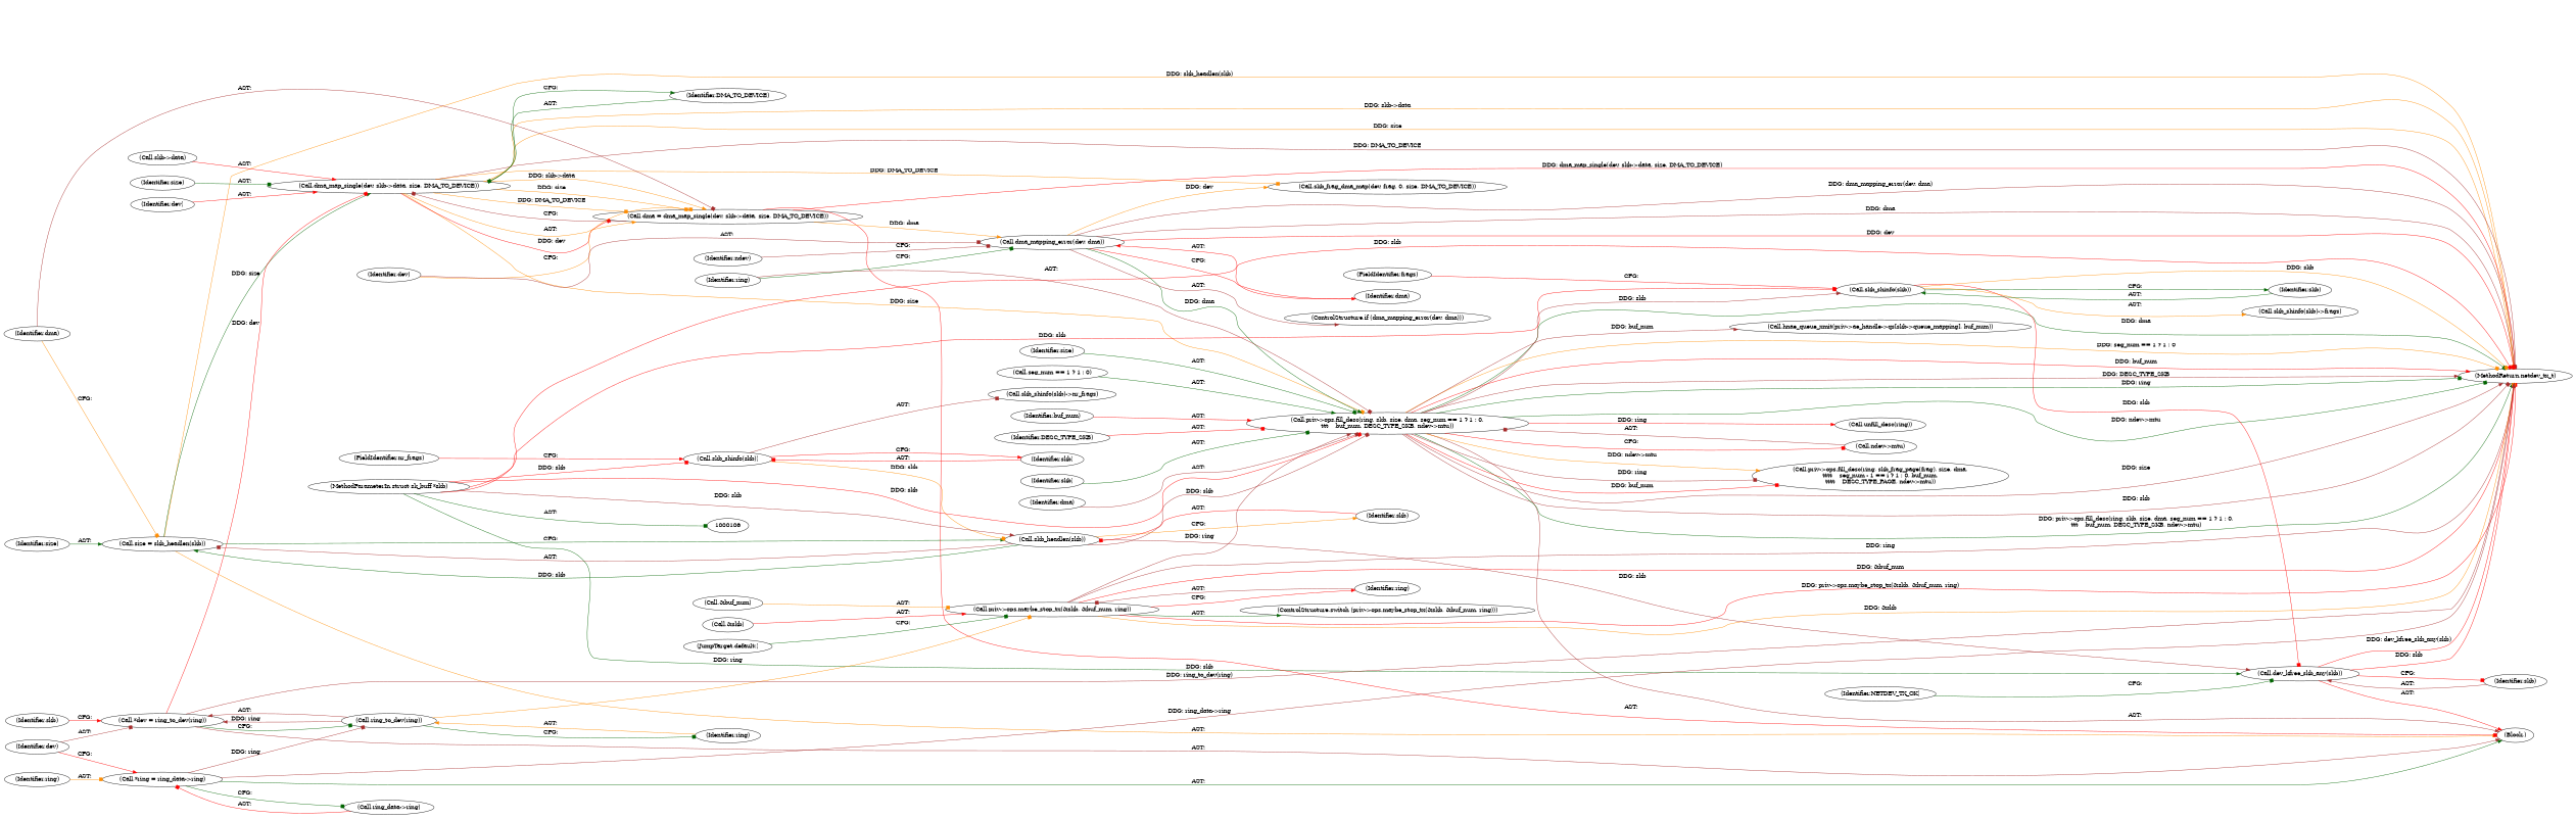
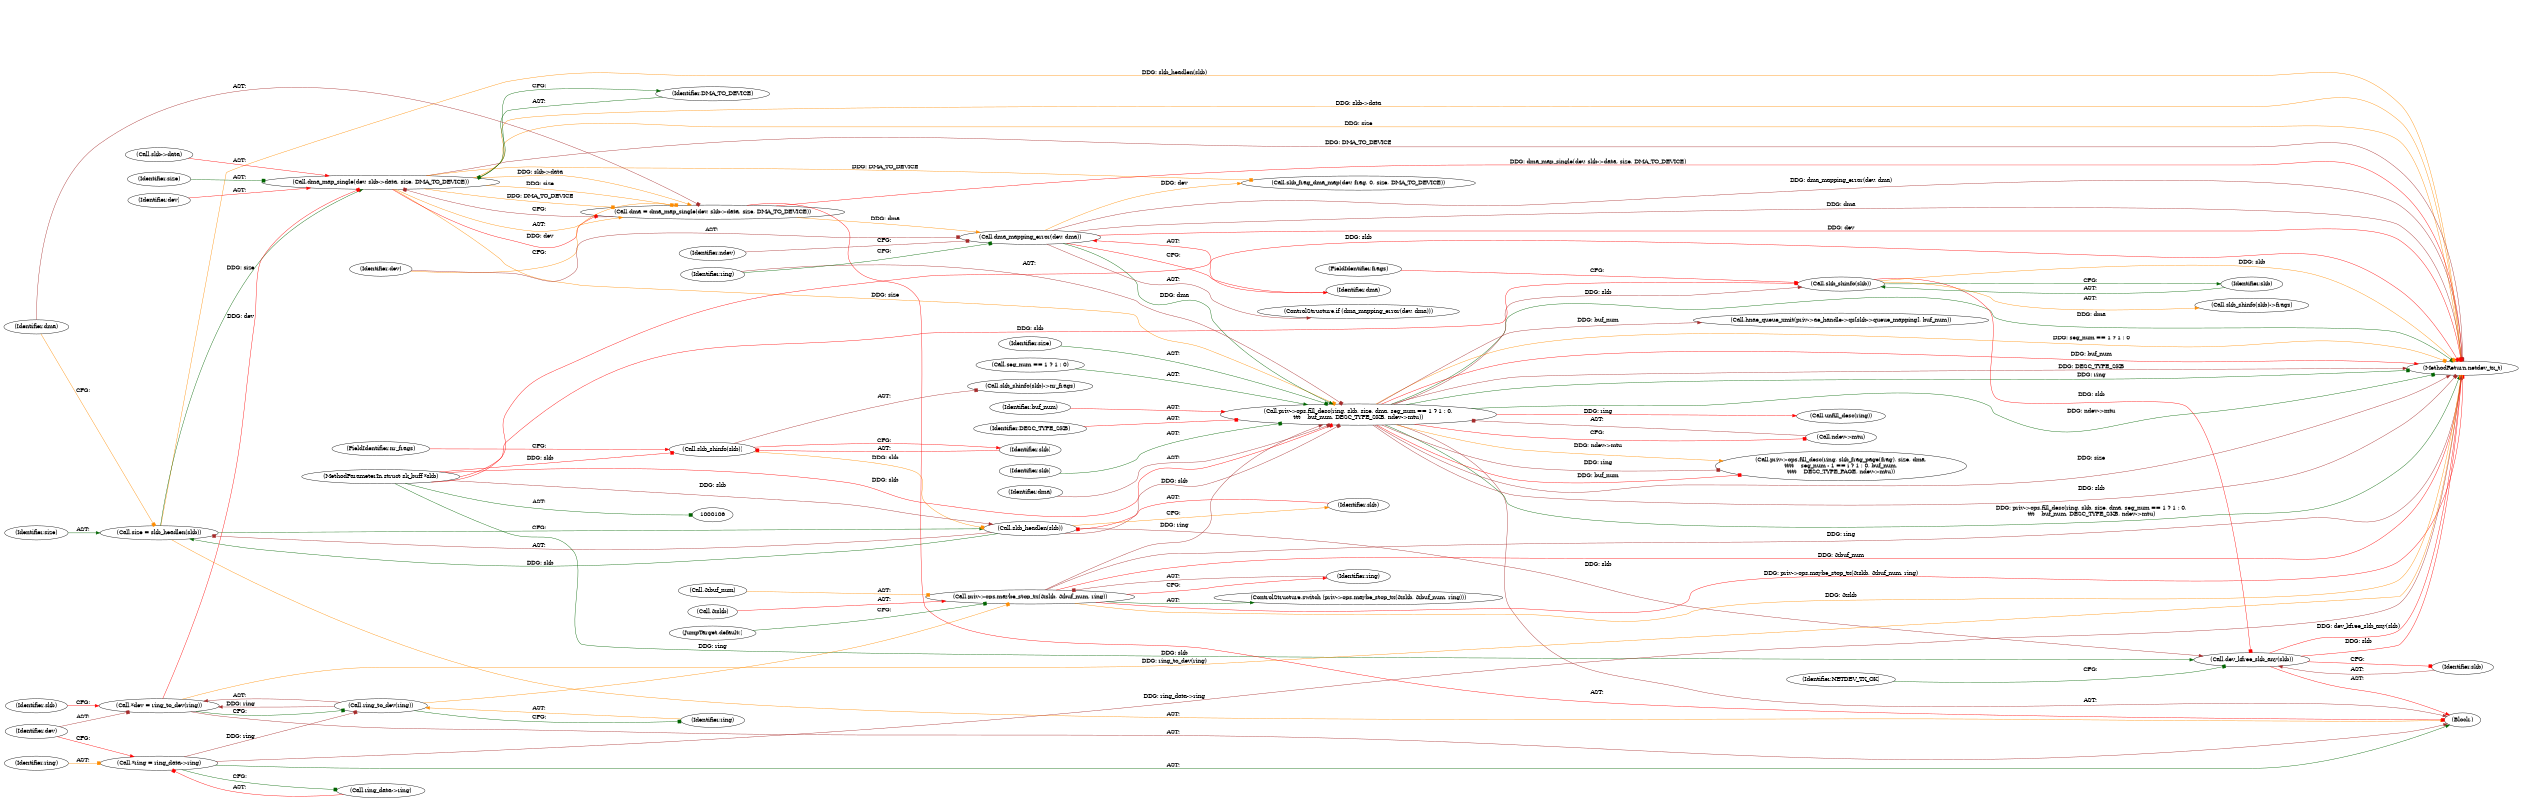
  digraph {
    rankdir=LR
    edge [arrowhead=box color=red]
    n1 [label="(Call,dev_kfree_skb_any(skb))"]
    n2 [label="(Identifier,skb)"]
    n3 [label="(Block,)"]
    n4 [label="(MethodReturn,netdev_tx_t)"]
    n5 [label="(Call,skb_headlen(skb))"]
    n6 [label="(Call,priv->ops.fill_desc(ring, skb, size, dma, seg_num == 1 ? 1 : 0,\n\t\t\t    buf_num, DESC_TYPE_SKB, ndev->mtu))"]
    n7 [label="(Call,size = skb_headlen(skb))"]
    n8 [label="(Identifier,skb)"]
    n9 [label="(Call,skb_shinfo(skb))"]
    n10 [label="(Call,priv->ops.fill_desc(ring, skb_frag_page(frag), size, dma,\n\t\t\t\t    seg_num - 1 == i ? 1 : 0, buf_num,\n\t\t\t\t    DESC_TYPE_PAGE, ndev->mtu))"]
    n11 [label="(Call,hnae_queue_xmit(priv->ae_handle->qs[skb->queue_mapping], buf_num))"]
    n12 [label="(Call,unfill_desc(ring))"]
    n13 [label="(Call,ndev->mtu)"]
    n14 [label="(Call,dma_map_single(dev, skb->data, size, DMA_TO_DEVICE))"]
    n15 [label="(Call,skb_shinfo(skb))"]
    n16 [label="(Call,skb_shinfo(skb)->nr_frags)"]
    n17 [label="(Identifier,skb)"]
    n18 [label="(MethodParameterIn,struct sk_buff *skb)"]
    1000106
    n20 [label="(Identifier,skb)"]
    n21 [label="(Call,skb_shinfo(skb)->frags)"]
    n22 [label="(Call,priv->ops.maybe_stop_tx(&skb, &buf_num, ring))"]
    n23 [label="(Identifier,ring)"]
    n24 [label="(ControlStructure,switch (priv->ops.maybe_stop_tx(&skb, &buf_num, ring)))"]
    n25 [label="(Call,ring_to_dev(ring))"]
    n26 [label="(Call,*dev = ring_to_dev(ring))"]
    n27 [label="(Identifier,ring)"]
    n28 [label="(Call,*ring = ring_data->ring)"]
    n29 [label="(Call,ring_data->ring)"]
    n30 [label="(Call,dma = dma_map_single(dev, skb->data, size, DMA_TO_DEVICE))"]
    n31 [label="(Call,skb_frag_dma_map(dev, frag, 0, size, DMA_TO_DEVICE))"]
    n32 [label="(Identifier,DMA_TO_DEVICE)"]
    n33 [label="(Call,dma_mapping_error(dev, dma))"]
    n34 [label="(ControlStructure,if (dma_mapping_error(dev, dma)))"]
    n35 [label="(Identifier,dma)"]
    n36 [label="(Call,&buf_num)"]
    n37 [label="(Identifier,dma)"]
    n38 [label="(Identifier,size)"]
    n39 [label="(Identifier,ndev)"]
    n40 [label="(Call,&skb)"]
    n41 [label="(Identifier,NETDEV_TX_OK)"]
    n42 [label="(Identifier,ring)"]
    n43 [label="(Call,seg_num == 1 ? 1 : 0)"]
    n44 [label="(Identifier,dev)"]
    n45 [label="(Identifier,ring)"]
    n46 [label="(Identifier,skb)"]
    n47 [label="(Identifier,buf_num)"]
    n48 [label="(Identifier,DESC_TYPE_SKB)"]
    n49 [label="(Identifier,dev)"]
    n50 [label="(Identifier,size)"]
    n51 [label="(Identifier,skb)"]
    n52 [label="(JumpTarget,default:)"]
    n53 [label="(FieldIdentifier,frags)"]
    n54 [label="(Identifier,dev)"]
    n55 [label="(FieldIdentifier,nr_frags)"]
    n56 [label="(Identifier,dma)"]
    n57 [label="(Identifier,size)"]
    n58 [label="(Call,skb->data)"]
    n1 -> n2 [label="CFG: "]
    n1 -> n3 [arrowhead=normal label="AST: "]
    n1 -> n4 [label="DDG: skb"]
    n1 -> n4 [arrowhead=normal label="DDG: dev_kfree_skb_any(skb)"]
    n2 -> n1 [arrowhead=normal color=brown label="AST: "]
    n5 -> n1 [arrowhead=normal color=brown label="DDG: skb"]
    n5 -> n6 [color=brown label="DDG: skb"]
    n5 -> n7 [color=brown label="AST: "]
    n5 -> n7 [arrowhead=normal color=darkgreen label="DDG: skb"]
    n5 -> n8 [arrowhead=normal color=darkorange label="CFG: "]
    n6 -> n3 [arrowhead=normal color=brown label="AST: "]
    n6 -> n4 [color=darkgreen label="DDG: dma"]
    n6 -> n4 [color=darkorange label="DDG: seg_num == 1 ? 1 : 0"]
    n6 -> n4 [arrowhead=normal label="DDG: buf_num"]
    n6 -> n4 [arrowhead=normal color=brown label="DDG: DESC_TYPE_SKB"]
    n6 -> n4 [color=darkgreen label="DDG: ring"]
    n6 -> n4 [color=darkgreen label="DDG: ndev->mtu"]
    n6 -> n4 [arrowhead=normal color=brown label="DDG: size"]
    n6 -> n4 [color=brown label="DDG: skb"]
    n6 -> n4 [arrowhead=normal color=darkgreen label="DDG: priv->ops.fill_desc(ring, skb, size, dma, seg_num == 1 ? 1 : 0,\n\t\t\t    buf_num, DESC_TYPE_SKB, ndev->mtu)"]
    n6 -> n9 [arrowhead=normal color=brown label="DDG: skb"]
    n6 -> n10 [color=brown label="DDG: ring"]
    n6 -> n10 [label="DDG: buf_num"]
    n6 -> n10 [arrowhead=normal color=darkorange label="DDG: ndev->mtu"]
    n6 -> n11 [arrowhead=normal color=brown label="DDG: buf_num"]
    n6 -> n12 [arrowhead=normal label="DDG: ring"]
    n6 -> n13 [label="CFG: "]
    n7 -> n3 [arrowhead=normal color=darkorange label="AST: "]
    n7 -> n4 [color=darkorange label="DDG: skb_headlen(skb)"]
    n7 -> n5 [arrowhead=normal color=darkgreen label="CFG: "]
    n7 -> n14 [arrowhead=normal color=darkgreen label="DDG: size"]
    n8 -> n5 [label="AST: "]
    n9 -> n1 [label="DDG: skb"]
    n9 -> n4 [color=darkorange label="DDG: skb"]
    n9 -> n20 [arrowhead=normal color=darkgreen label="CFG: "]
    n9 -> n21 [arrowhead=normal color=darkorange label="AST: "]
    n13 -> n6 [color=brown label="AST: "]
    n14 -> n4 [color=darkorange label="DDG: skb->data"]
    n14 -> n4 [arrowhead=normal color=darkorange label="DDG: size"]
    n14 -> n4 [color=brown label="DDG: DMA_TO_DEVICE"]
    n14 -> n6 [color=darkorange label="DDG: size"]
    n14 -> n30 [arrowhead=normal color=darkorange label="AST: "]
    n14 -> n30 [label="DDG: dev"]
    n14 -> n30 [arrowhead=normal color=darkorange label="DDG: skb->data"]
    n14 -> n30 [color=darkorange label="DDG: size"]
    n14 -> n30 [color=darkorange label="DDG: DMA_TO_DEVICE"]
    n14 -> n31 [color=darkorange label="DDG: DMA_TO_DEVICE"]
    n14 -> n32 [arrowhead=normal color=darkgreen label="CFG: "]
    n15 -> n5 [color=darkorange label="DDG: skb"]
    n15 -> n16 [color=brown label="AST: "]
    n15 -> n17 [arrowhead=normal label="CFG: "]
    n17 -> n15 [label="AST: "]
    n18 -> n1 [arrowhead=normal color=darkgreen label="DDG: skb"]
    n18 -> n4 [label="DDG: skb"]
    n18 -> n5 [arrowhead=normal color=brown label="DDG: skb"]
    n18 -> n6 [label="DDG: skb"]
    n18 -> n9 [label="DDG: skb"]
    n18 -> n15 [label="DDG: skb"]
    n18 -> 1000106 [color=darkgreen label="AST: "]
    n20 -> n9 [arrowhead=normal color=darkgreen label="AST: "]
    n22 -> n4 [arrowhead=normal color=brown label="DDG: ring"]
    n22 -> n4 [label="DDG: &buf_num"]
    n22 -> n4 [label="DDG: priv->ops.maybe_stop_tx(&skb, &buf_num, ring)"]
    n22 -> n4 [color=darkorange label="DDG: &skb"]
    n22 -> n6 [arrowhead=normal color=brown label="DDG: ring"]
    n22 -> n23 [arrowhead=normal label="CFG: "]
    n22 -> n24 [arrowhead=normal color=darkgreen label="AST: "]
    n23 -> n22 [color=brown label="AST: "]
    n25 -> n22 [color=darkorange label="DDG: ring"]
    n25 -> n26 [arrowhead=normal color=brown label="AST: "]
    n25 -> n26 [arrowhead=normal color=brown label="DDG: ring"]
    n25 -> n27 [color=darkgreen label="CFG: "]
    n26 -> n3 [arrowhead=normal color=brown label="AST: "]
-   n26 -> n4 [arrowhead=normal color=brown label="DDG: ring_to_dev(ring)"]
+   n26 -> n4 [arrowhead=normal color=darkorange label="DDG: ring_to_dev(ring)"]
    n26 -> n14 [label="DDG: dev"]
    n26 -> n25 [color=darkgreen label="CFG: "]
    n27 -> n25 [arrowhead=normal color=darkorange label="AST: "]
    n28 -> n3 [arrowhead=normal color=darkgreen label="AST: "]
    n28 -> n4 [arrowhead=normal color=brown label="DDG: ring_data->ring"]
    n28 -> n25 [color=brown label="DDG: ring"]
    n28 -> n29 [color=darkgreen label="CFG: "]
    n29 -> n28 [label="AST: "]
    n30 -> n3 [label="AST: "]
    n30 -> n4 [label="DDG: dma_map_single(dev, skb->data, size, DMA_TO_DEVICE)"]
    n30 -> n14 [color=brown label="CFG: "]
    n30 -> n33 [arrowhead=normal color=darkorange label="DDG: dma"]
    n32 -> n14 [color=darkgreen label="AST: "]
    n33 -> n4 [color=brown label="DDG: dma_mapping_error(dev, dma)"]
    n33 -> n4 [color=brown label="DDG: dma"]
    n33 -> n4 [label="DDG: dev"]
    n33 -> n6 [arrowhead=normal color=darkgreen label="DDG: dma"]
    n33 -> n31 [arrowhead=normal color=darkorange label="DDG: dev"]
    n33 -> n34 [arrowhead=normal color=brown label="AST: "]
    n33 -> n35 [arrowhead=normal label="CFG: "]
    n35 -> n33 [arrowhead=normal label="AST: "]
    n36 -> n22 [color=darkorange label="AST: "]
    n37 -> n7 [color=darkorange label="CFG: "]
    n37 -> n30 [color=brown label="AST: "]
    n38 -> n14 [color=darkgreen label="AST: "]
    n39 -> n33 [color=brown label="CFG: "]
    n40 -> n22 [arrowhead=normal label="AST: "]
    n41 -> n1 [color=darkgreen label="CFG: "]
    n42 -> n6 [color=brown label="AST: "]
    n42 -> n33 [color=darkgreen label="CFG: "]
    n43 -> n6 [arrowhead=normal color=darkgreen label="AST: "]
    n44 -> n14 [arrowhead=normal label="AST: "]
    n45 -> n28 [color=darkorange label="AST: "]
    n46 -> n26 [arrowhead=normal label="CFG: "]
    n47 -> n6 [arrowhead=normal label="AST: "]
    n48 -> n6 [label="AST: "]
    n49 -> n26 [color=brown label="AST: "]
    n49 -> n28 [arrowhead=normal label="CFG: "]
    n50 -> n7 [arrowhead=normal color=darkgreen label="AST: "]
    n51 -> n6 [color=darkgreen label="AST: "]
    n52 -> n22 [color=darkgreen label="CFG: "]
    n53 -> n9 [arrowhead=normal label="CFG: "]
    n54 -> n30 [color=darkorange label="CFG: "]
    n54 -> n33 [color=brown label="AST: "]
    n55 -> n15 [arrowhead=normal label="CFG: "]
    n56 -> n6 [color=brown label="AST: "]
    n57 -> n6 [color=darkgreen label="AST: "]
    n58 -> n14 [arrowhead=normal label="AST: "]
  }
